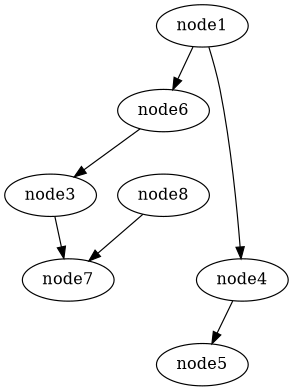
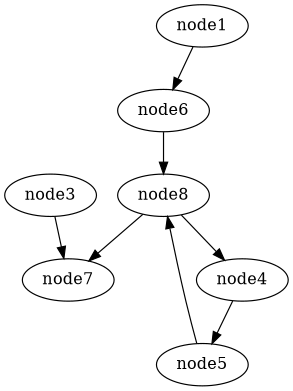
  digraph {
    node8
    node7
    node6
    node5
    node4
    node3
    node1
    node8 -> node7
-   node6 -> node3
+   node6 -> node8
+   node5 -> node8
    node4 -> node5
    node3 -> node7
    node1 -> node6
-   node1 -> node4
+   node8 -> node4
  }
